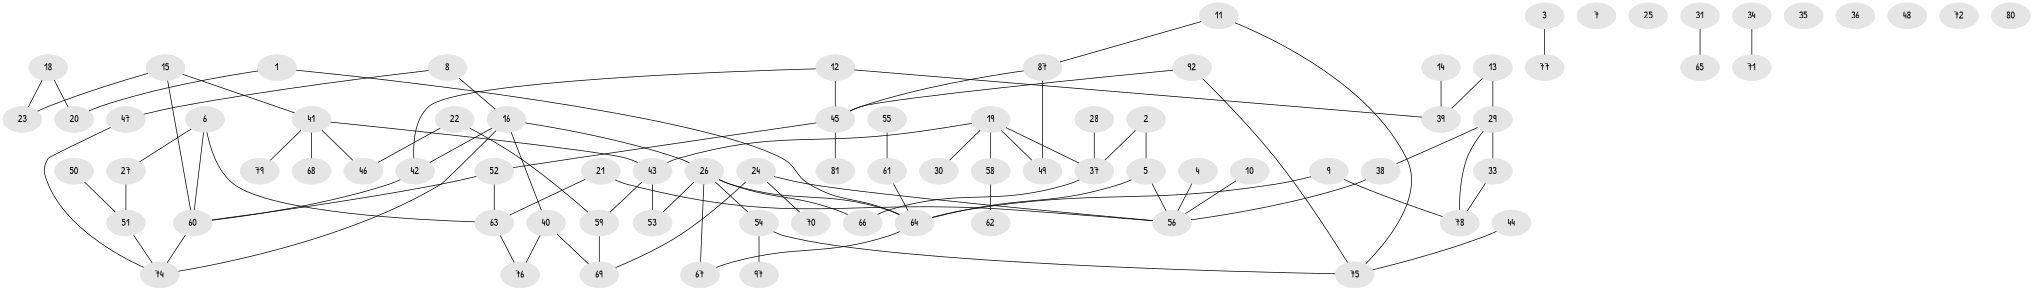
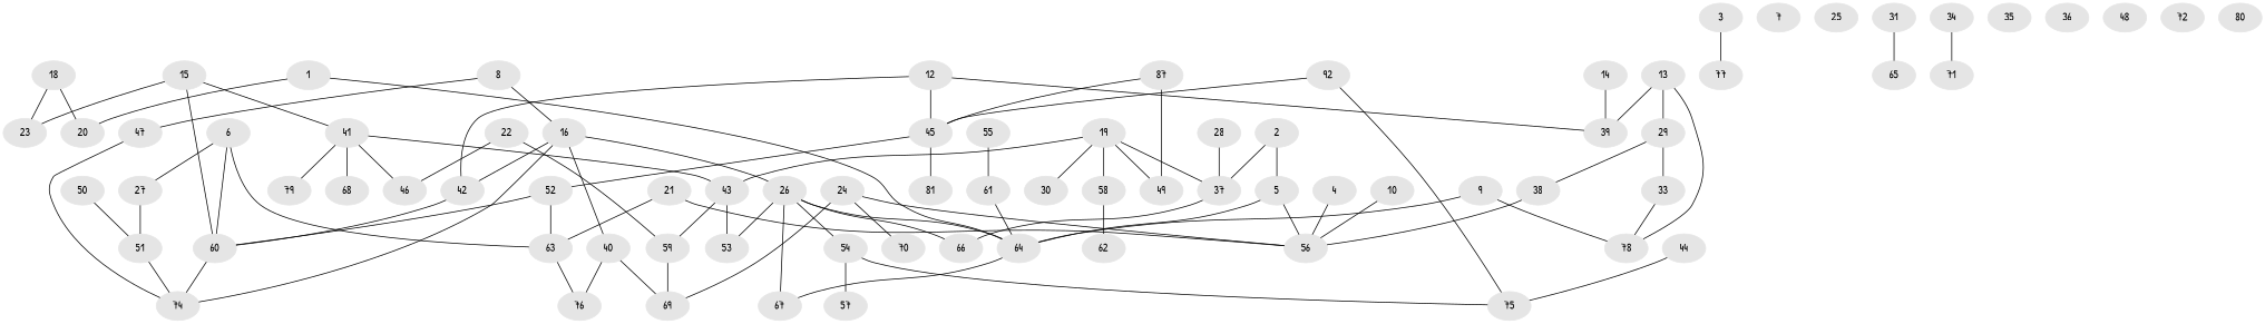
  graph {
    fontname="Patrick Hand"
    node [color=gray90 fontname="Patrick Hand" style=filled]
    edge [fontname="Patrick Hand"]
    1
    20
    64
    67
    2
    5
    37
    56
    66
    3
    77
    4
    6
    27
    60
    63
    51
    74
    76
    7
    8
    16
    47
    42
    26
    40
    9
    78
    10
    n30 [label=87]
-   11
    75
    45
    49
    12
    39
    52
    81
    13
    29
    33
    38
    14
    15
    23
    41
    43
    46
    68
    79
    53
    54
    69
    18
    19
    30
    58
    59
    62
    21
    22
    24
    70
    25
-   57 [label=97]
+   57
    28
    55
    61
    31
    65
    n71 [label=92]
    34
    71
    35
    36
    44
    48
    50
    72
    80
    1 -- 20
    1 -- 64
    64 -- 67
    2 -- 5
    2 -- 37
    5 -- 64
    5 -- 56
    37 -- 66
    3 -- 77
    4 -- 56
    6 -- 27
    6 -- 60
    6 -- 63
    27 -- 51
    60 -- 74
    63 -- 76
    51 -- 74
    8 -- 16
    8 -- 47
    16 -- 74
    16 -- 42
    16 -- 26
    16 -- 40
    47 -- 74
    42 -- 60
    26 -- 64
    26 -- 67
    26 -- 66
    26 -- 53
    26 -- 54
    40 -- 76
    40 -- 69
    9 -- 64
    9 -- 78
    10 -- 56
    n30 -- 45
    n30 -- 49
-   11 -- n30
-   11 -- 75
    45 -- 52
    45 -- 81
    12 -- 42
    12 -- 45
    12 -- 39
    52 -- 60
    52 -- 63
-   29 -- 78
+   13 -- 78
    13 -- 39
    13 -- 29
    29 -- 33
    29 -- 38
    33 -- 78
    38 -- 56
    14 -- 39
    15 -- 60
    15 -- 23
    15 -- 41
    41 -- 43
    41 -- 46
    41 -- 68
    41 -- 79
    43 -- 53
    43 -- 59
    54 -- 75
    54 -- 57
    18 -- 20
    18 -- 23
    19 -- 37
    19 -- 49
    19 -- 43
    19 -- 30
    19 -- 58
    58 -- 62
    59 -- 69
    21 -- 56
    21 -- 63
    22 -- 46
    22 -- 59
    24 -- 56
    24 -- 69
    24 -- 70
    28 -- 37
    55 -- 61
    61 -- 64
    31 -- 65
    n71 -- 75
    n71 -- 45
    34 -- 71
    44 -- 75
    50 -- 51
  }
